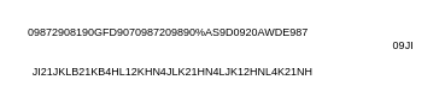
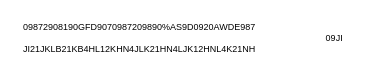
  <mxCell id="0" />
  <mxCell id="1" parent="0" />
  <mxCell id="2" value="09872908190GFD9070987209890%AS9D0920AWDE987" style="text;html=1;align=center;verticalAlign=middle;resizable=0;points=[];autosize=1;strokeColor=none;fillColor=none;" vertex="1" parent="1"><mxGeometry x="20" y="20" width="330" height="30" as="geometry" /></mxCell>
  <mxCell id="3" value="09JI" style="text;html=1;align=center;verticalAlign=middle;resizable=0;points=[];autosize=1;strokeColor=none;fillColor=none;" vertex="1" parent="1"><mxGeometry x="420" y="35" width="50" height="30" as="geometry" /></mxCell>
- <mxCell id="4" value="JI21JKLB21KB4HL12KHN4JLK21HN4LJK12HNL4K21NH" style="text;html=1;align=center;verticalAlign=middle;resizable=0;points=[];autosize=1;strokeColor=none;fillColor=none;" vertex="1" parent="1"><mxGeometry x="25" y="65" width="330" height="30" as="geometry" /></mxCell>
+ <mxCell id="4" value="JI21JKLB21KB4HL12KHN4JLK21HN4LJK12HNL4K21NH" style="text;html=1;align=center;verticalAlign=middle;resizable=0;points=[];autosize=1;strokeColor=none;fillColor=none;" vertex="1" parent="1"><mxGeometry x="20" y="50" width="330" height="30" as="geometry" /></mxCell>
